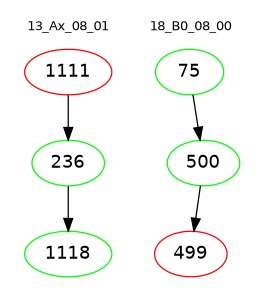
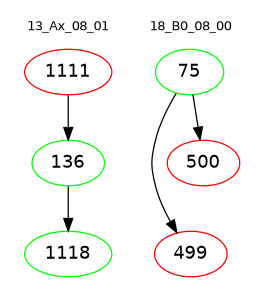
  digraph {
    fontname="DejaVu Sans"
    node [color=green fontname="DejaVu Sans"]
    edge [color=black fontname="DejaVu Sans"]
-   n1 [label=236]
+   n1 [label=136]
    n2 [color=red label=1111]
    n3 [label=1118]
    n4 [label=75]
    n5 [color=red label=499]
-   n6 [label=500]
+   n6 [color=red label=500]
    subgraph cluster_1 {
      color=white
      fontsize=10
      label="13_Ax_08_01"
      n1
      n2
      n3
    }
    subgraph cluster_2 {
      color=white
      fontsize=10
      label="18_B0_08_00"
      n4
      n5
      n6
    }
    n1 -> n3
    n2 -> n1
-   n6 -> n5
+   n4 -> n5
    n4 -> n6
  }
